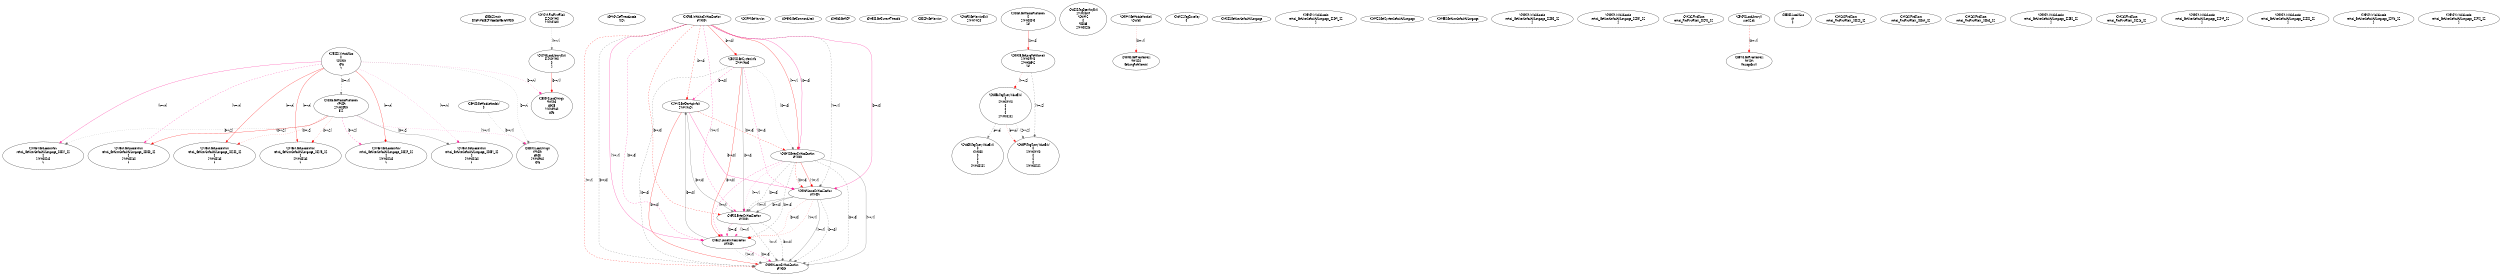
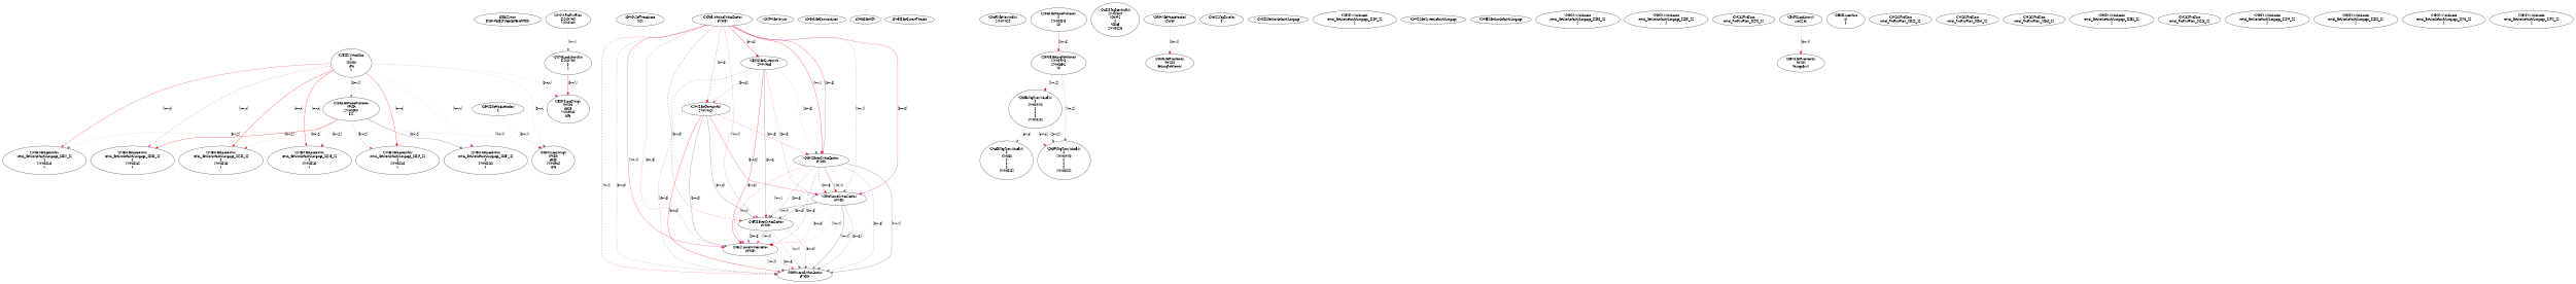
  digraph {
    fontname="Patrick Hand"
    node [fontname="Patrick Hand"]
    edge [arrowhead=normal color=gray40 fontname="Patrick Hand" style=dashed]
    n1 [label="6850628.main\n001df479a85291fdde06b95e7a9f9804"]
    n2 [label="4254480.GetModuleHandleW\n0"]
    n3 [label="4250073.LoadStringW\n4194304\n65485\n2147409468\n4096"]
    n4 [label="4243306.GetModuleFileNameW\n4194304\n2147408904\n522"]
    n5 [label="4247567.GetLocaleInfoW\nretval_GetUserDefaultUILanguage_33029_32\n3\n2147408268\n4"]
    n6 [label="4247567.GetLocaleInfoW\nretval_GetUserDefaultUILanguage_33030_32\n3\n2147408268\n4"]
    n7 [label="4247567.GetLocaleInfoW\nretval_GetUserDefaultUILanguage_33031_32\n3\n2147408268\n4"]
    n8 [label="4247567.GetLocaleInfoW\nretval_GetUserDefaultUILanguage_33283_32\n3\n2147408268\n4"]
    n9 [label="4247567.GetLocaleInfoW\nretval_GetUserDefaultUILanguage_33215_32\n3\n2147408268\n4"]
    n10 [label="4247567.GetLocaleInfoW\nretval_GetUserDefaultUILanguage_33051_32\n3\n2147408268\n4"]
    n11 [label="6844434.SetThreadLocale\n1024"]
    n12 [label="4243965.InitializeCriticalSection\n6917004"]
    n13 [label="4250188.GetSystemInfo\n2147417660"]
    n14 [label="4214413.GetStartupInfoW\n2147417624"]
    n15 [label="4245418.EnterCriticalSection\n6917004"]
    n16 [label="4245469.LeaveCriticalSection\n6917004"]
    n17 [label="4245980.EnterCriticalSection\n6917004"]
    n18 [label="4245621.LeaveCriticalSection\n6917004"]
    n19 [label="4245454.LeaveCriticalSection\n6917004"]
    n20 [label="4243979.GetVersion\n"]
    n21 [label="6844540.GetCommandLineW\n"]
    n22 [label="6844560.GetACP\n"]
    n23 [label="6844580.GetCurrentThreadId\n"]
-   n24 [label="4250204.GetVersion\n"]
    n25 [label="4276690.GetVersionExW\n2147417420"]
    n26 [label="4248064.GetModuleFileNameW\n0\n2147408370\n261"]
    n27 [label="4245785.GetLongPathNameW\n2147407710\n2147406542\n261"]
    n28 [label="4246556.RegQueryValueExW\n0\n2147407710\n0\n0\n0\n2147408232"]
    n29 [label="4246599.RegQueryValueExW\n0\n2147407710\n0\n0\n0\n2147408232"]
    n30 [label="4215383.VirtualAlloc\n0\n1310704\n4096\n4"]
    n31 [label="4250073.LoadStringW\n9441340\n65485\n2147409468\n6096"]
    n32 [label="4246338.RegOpenKeyExW\n2147483649\n4246772\n0\n983065\n2147408236"]
    n33 [label="4245741.GetModuleHandleW\n4246160"]
    n34 [label="4245758.GetProcAddress\n9441320\nGetLongPathNameW"]
    n35 [label="4246635.RegQueryValueExW\n0\n4247000\n0\n0\n0\n2147408232"]
    n36 [label="4246722.RegCloseKey\n0"]
    n37 [label="4247883.GetUserDefaultUILanguage\n"]
    n38 [label="4245487.IsValidLocale\nretval_GetUserDefaultUILanguage_32849_32\n2"]
    n39 [label="4247923.GetSystemDefaultUILanguage\n"]
    n40 [label="4247558.GetUserDefaultUILanguage\n"]
    n41 [label="4247247.FindFirstFileW\n3224341740\n2147407640"]
    n42 [label="4248145.LoadLibraryExW\n3224341740\n0\n2"]
    n43 [label="4245487.IsValidLocale\nretval_GetUserDefaultUILanguage_32850_32\n2"]
    n44 [label="4245487.IsValidLocale\nretval_GetUserDefaultUILanguage_32851_32\n2"]
-   n45 [label="4247262.FindClose\nretval_FindFirstFileW_33293_32"]
+   n45 [label="4247263.FindClose\nretval_FindFirstFileW_33293_32"]
    n46 [label="4254893.LoadLibraryA\nuser32.dll"]
    n47 [label="4255148.GetProcAddress\n9441344\nMessageBoxA"]
    n48 [label="4255003.LocalAlloc\n64\n8"]
    n49 [label="4247263.FindClose\nretval_FindFirstFileW_33323_32"]
    n50 [label="4247263.FindClose\nretval_FindFirstFileW_33067_32"]
    n51 [label="4247263.FindClose\nretval_FindFirstFileW_33068_32"]
    n52 [label="4245487.IsValidLocale\nretval_GetUserDefaultUILanguage_32853_32\n2"]
    n53 [label="4247263.FindClose\nretval_FindFirstFileW_33226_32"]
    n54 [label="4245487.IsValidLocale\nretval_GetUserDefaultUILanguage_32879_32\n2"]
    n55 [label="4245487.IsValidLocale\nretval_GetUserDefaultUILanguage_32883_32\n2"]
    n56 [label="4245487.IsValidLocale\nretval_GetUserDefaultUILanguage_32916_32\n2"]
    n57 [label="4245487.IsValidLocale\nretval_GetUserDefaultUILanguage_32918_32\n2"]
    n2 -> n3 [label="(0-->1)" style=dotted]
    n4 -> n3 [color=deeppink label="(1-->1)" style=dotted]
    n4 -> n5 [color=deeppink label="(0-->2)"]
    n4 -> n6 [color=red label="(0-->2)" style=solid]
    n4 -> n7 [arrowhead=diamond label="(0-->2)" style=dotted]
    n4 -> n8 [color=red label="(0-->2)" style=dotted]
    n4 -> n9 [arrowhead=diamond color=red label="(0-->2)" style=dotted]
    n4 -> n10 [arrowhead=diamond label="(0-->2)" style=solid]
    n12 -> n13 [arrowhead=diamond color=red label="(0-->0)" style=solid]
    n12 -> n14 [arrowhead=diamond color=red label="(0-->0)"]
    n12 -> n15 [arrowhead=diamond color=red label="(1-->1)" style=solid]
    n12 -> n15 [color=deeppink label="(0-->0)" style=solid]
    n12 -> n16 [arrowhead=diamond label="(1-->1)"]
    n12 -> n16 [arrowhead=diamond color=deeppink label="(0-->0)" style=solid]
    n12 -> n17 [color=deeppink label="(1-->1)"]
    n12 -> n17 [color=red label="(0-->0)"]
    n12 -> n18 [color=deeppink label="(1-->1)" style=solid]
    n12 -> n18 [arrowhead=diamond color=deeppink label="(0-->0)"]
    n12 -> n19 [color=red label="(1-->1)"]
    n12 -> n19 [arrowhead=diamond label="(0-->0)"]
    n13 -> n14 [color=deeppink label="(0-->0)"]
    n13 -> n15 [arrowhead=diamond label="(0-->0)" style=dotted]
    n13 -> n16 [arrowhead=diamond color=deeppink label="(0-->0)"]
    n13 -> n17 [label="(0-->0)" style=solid]
    n13 -> n18 [arrowhead=diamond color=red label="(0-->0)" style=solid]
    n13 -> n19 [label="(0-->0)"]
    n14 -> n15 [color=red label="(0-->0)"]
    n14 -> n16 [color=deeppink label="(0-->0)" style=solid]
    n14 -> n17 [label="(0-->0)" style=solid]
-   n18 -> n14 [arrowhead=diamond label="(0-->0)" style=solid]
+   n14 -> n18 [arrowhead=diamond label="(0-->0)" style=solid]
    n14 -> n19 [color=red label="(0-->0)" style=solid]
    n15 -> n16 [arrowhead=diamond color=red label="(1-->1)" style=solid]
    n15 -> n16 [color=red label="(0-->0)"]
    n15 -> n17 [arrowhead=diamond color=deeppink label="(1-->1)" style=dotted]
    n15 -> n17 [arrowhead=diamond label="(0-->0)"]
    n15 -> n18 [arrowhead=diamond color=deeppink label="(1-->1)"]
    n15 -> n18 [label="(0-->0)"]
    n15 -> n19 [label="(1-->1)" style=solid]
    n15 -> n19 [arrowhead=diamond label="(0-->0)"]
    n16 -> n17 [label="(1-->1)" style=solid]
    n16 -> n17 [arrowhead=diamond label="(0-->0)" style=solid]
    n16 -> n18 [arrowhead=diamond color=red label="(1-->1)" style=dotted]
    n16 -> n18 [color=red label="(0-->0)" style=dotted]
    n16 -> n19 [label="(1-->1)" style=solid]
    n16 -> n19 [arrowhead=diamond label="(0-->0)"]
    n17 -> n18 [color=deeppink label="(1-->1)" style=dotted]
    n17 -> n18 [color=deeppink label="(0-->0)"]
    n17 -> n19 [arrowhead=diamond label="(1-->1)"]
    n17 -> n19 [arrowhead=diamond label="(0-->0)"]
    n18 -> n19 [arrowhead=diamond label="(1-->1)" style=dotted]
    n18 -> n19 [color=deeppink label="(0-->0)"]
    n26 -> n27 [color=red label="(3-->3)" style=solid]
    n27 -> n28 [arrowhead=diamond color=red label="(1-->2)" style=dotted]
    n27 -> n29 [arrowhead=diamond label="(1-->2)"]
    n28 -> n29 [arrowhead=diamond label="(2-->2)" style=dotted]
    n28 -> n29 [color=red label="(6-->6)" style=dotted]
    n28 -> n35 [label="(6-->6)"]
    n30 -> n3 [arrowhead=diamond label="(3-->4)" style=dotted]
    n30 -> n4 [label="(0-->1)"]
    n30 -> n5 [arrowhead=diamond color=red label="(4-->4)" style=solid]
    n30 -> n6 [color=deeppink label="(4-->4)"]
    n30 -> n7 [color=deeppink label="(4-->4)" style=solid]
    n30 -> n8 [color=red label="(4-->4)" style=solid]
    n30 -> n9 [color=red label="(4-->4)" style=solid]
    n30 -> n10 [arrowhead=diamond color=deeppink label="(4-->4)" style=dotted]
    n30 -> n31 [arrowhead=diamond color=deeppink label="(3-->4)" style=dotted]
    n33 -> n34 [arrowhead=diamond color=red label="(0-->1)" style=dotted]
    n41 -> n42 [label="(1-->1)" style=dotted]
    n42 -> n31 [arrowhead=diamond color=red label="(0-->1)" style=solid]
    n46 -> n47 [arrowhead=diamond color=red label="(0-->1)"]
  }
